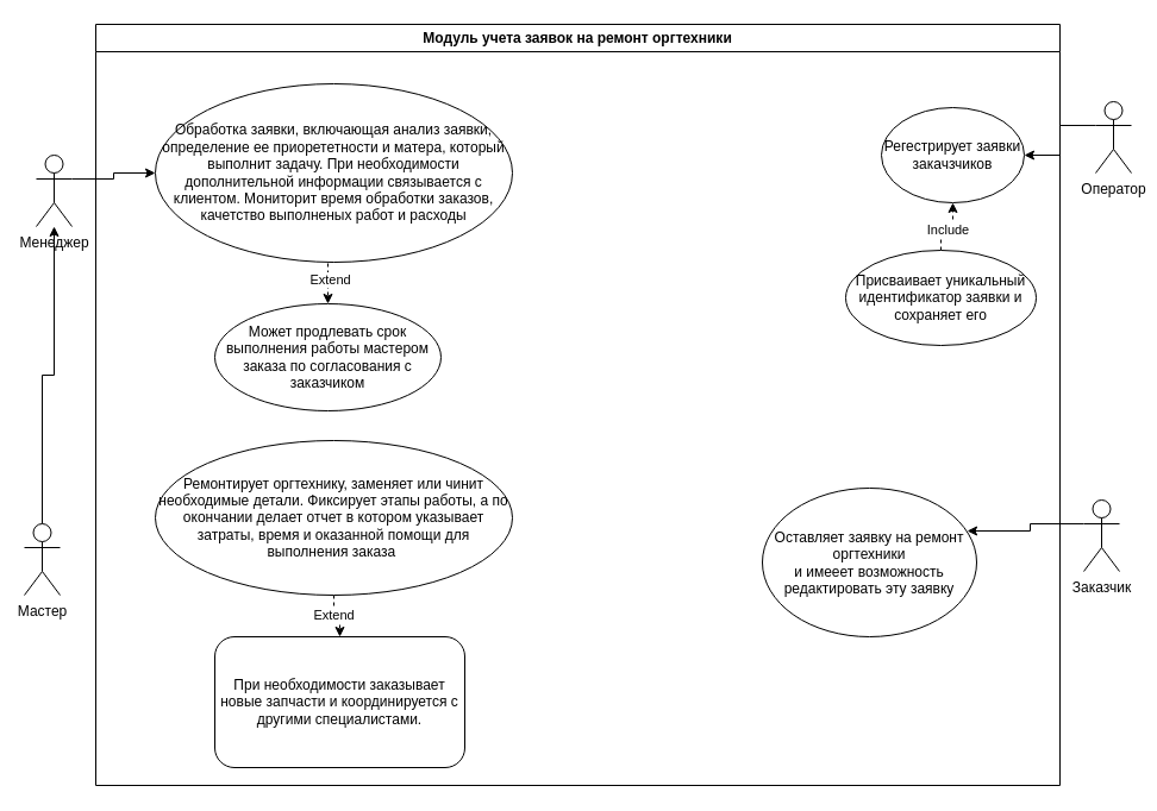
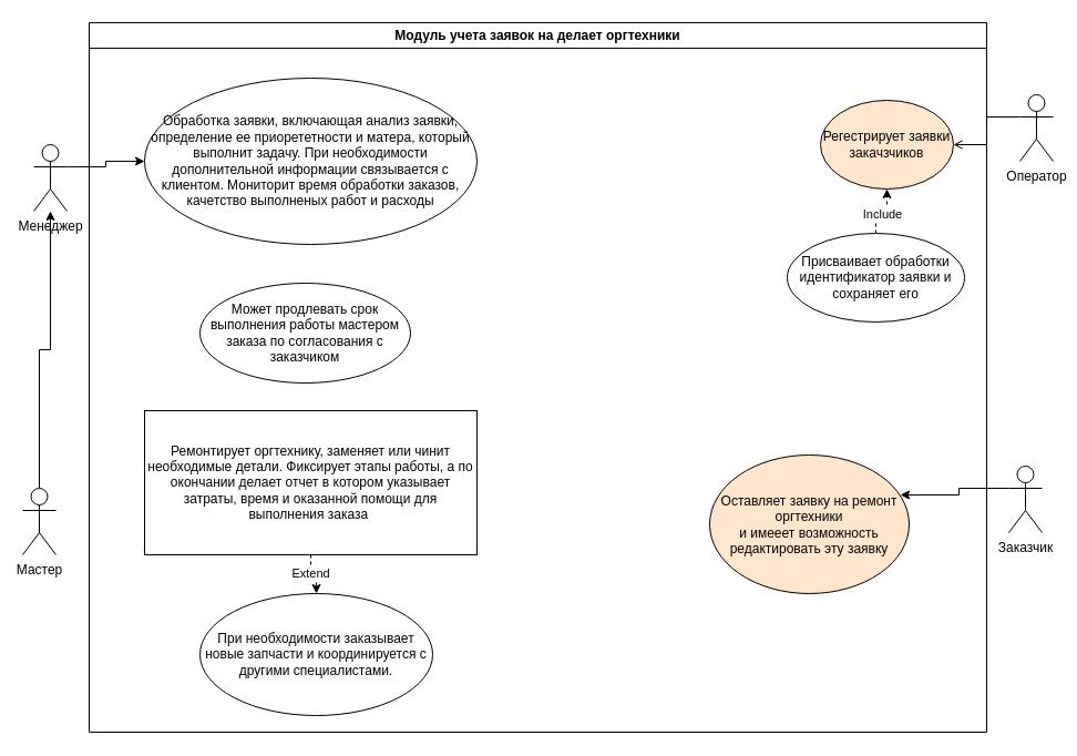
  <mxCell id="0" />
  <mxCell id="1" parent="0" />
- <mxCell id="2" value="Модуль учета заявок на ремонт оргтехники" style="swimlane;whiteSpace=wrap;html=1;" parent="1" vertex="1"><mxGeometry x="80" y="20" width="810" height="640" as="geometry" /></mxCell>
- <mxCell id="3" style="edgeStyle=orthogonalEdgeStyle;rounded=0;orthogonalLoop=1;jettySize=auto;html=1;exitX=0.5;exitY=1;exitDx=0;exitDy=0;entryX=0.5;entryY=0;entryDx=0;entryDy=0;dashed=1;" parent="2" source="5" target="15" edge="1"><mxGeometry relative="1" as="geometry" /></mxCell>
- <mxCell id="4" value="Extend" style="edgeLabel;html=1;align=center;verticalAlign=middle;resizable=0;points=[];" parent="3" vertex="1" connectable="0"><mxGeometry x="-0.05" y="1" relative="1" as="geometry"><mxPoint as="offset" /></mxGeometry></mxCell>
+ <mxCell id="2" value="Модуль учета заявок на делает оргтехники" style="swimlane;whiteSpace=wrap;html=1;" parent="1" vertex="1"><mxGeometry x="80" y="20" width="810" height="640" as="geometry" /></mxCell>
  <mxCell id="5" value="Обработка заявки, включающая анализ заявки, определение ее приорететности и матера, который выполнит задачу. При необходимости дополнительной информации связывается с клиентом. Мониторит время обработки заказов, качетство выполненых работ и расходы" style="ellipse;whiteSpace=wrap;html=1;" parent="2" vertex="1"><mxGeometry x="50" y="50" width="300" height="150" as="geometry" /></mxCell>
- <mxCell id="6" value="Оставляет заявку на ремонт оргтехники&lt;div&gt;и имееет возможность редактировать эту заявку&lt;/div&gt;" style="ellipse;whiteSpace=wrap;html=1;" parent="2" vertex="1"><mxGeometry x="560" y="390" width="180" height="125" as="geometry" /></mxCell>
- <mxCell id="7" value="Регестрирует заявки закачзчиков" style="ellipse;whiteSpace=wrap;html=1;" parent="2" vertex="1"><mxGeometry x="660" y="70" width="120" height="80" as="geometry" /></mxCell>
+ <mxCell id="6" value="Оставляет заявку на ремонт оргтехники&lt;div&gt;и имееет возможность редактировать эту заявку&lt;/div&gt;" style="ellipse;whiteSpace=wrap;html=1;fillColor=#ffe6cc;" parent="2" vertex="1"><mxGeometry x="560" y="390" width="180" height="125" as="geometry" /></mxCell>
+ <mxCell id="7" value="Регестрирует заявки закачзчиков" style="ellipse;whiteSpace=wrap;html=1;fillColor=#ffe6cc;" parent="2" vertex="1"><mxGeometry x="660" y="70" width="120" height="80" as="geometry" /></mxCell>
  <mxCell id="8" style="edgeStyle=orthogonalEdgeStyle;rounded=0;orthogonalLoop=1;jettySize=auto;html=1;exitX=0.5;exitY=0;exitDx=0;exitDy=0;dashed=1;" parent="2" source="10" target="7" edge="1"><mxGeometry relative="1" as="geometry" /></mxCell>
  <mxCell id="9" value="Include" style="edgeLabel;html=1;align=center;verticalAlign=middle;resizable=0;points=[];" parent="8" vertex="1" connectable="0"><mxGeometry y="-2" relative="1" as="geometry"><mxPoint as="offset" /></mxGeometry></mxCell>
- <mxCell id="10" value="Присваивает уникальный идентификатор заявки и сохраняет его" style="ellipse;whiteSpace=wrap;html=1;" parent="2" vertex="1"><mxGeometry x="630" y="190" width="160" height="80" as="geometry" /></mxCell>
+ <mxCell id="10" value="Присваивает обработки идентификатор заявки и сохраняет его" style="ellipse;whiteSpace=wrap;html=1;" parent="2" vertex="1"><mxGeometry x="630" y="190" width="160" height="80" as="geometry" /></mxCell>
  <mxCell id="11" style="edgeStyle=orthogonalEdgeStyle;rounded=0;orthogonalLoop=1;jettySize=auto;html=1;entryX=0.5;entryY=0;entryDx=0;entryDy=0;dashed=1;" parent="2" source="14" target="16" edge="1"><mxGeometry relative="1" as="geometry" /></mxCell>
  <mxCell id="12" value="Text" style="edgeLabel;html=1;align=center;verticalAlign=middle;resizable=0;points=[];" parent="11" vertex="1" connectable="0"><mxGeometry x="0.2" y="4" relative="1" as="geometry"><mxPoint as="offset" /></mxGeometry></mxCell>
  <mxCell id="13" value="Extend" style="edgeLabel;html=1;align=center;verticalAlign=middle;resizable=0;points=[];" parent="11" vertex="1" connectable="0"><mxGeometry x="-0.2" y="-1" relative="1" as="geometry"><mxPoint as="offset" /></mxGeometry></mxCell>
- <mxCell id="14" value="Ремонтирует оргтехнику, заменяет или чинит необходимые детали. Фиксирует этапы работы, а по окончании делает отчет в котором указывает затраты, время и оказанной помощи для выполнения заказа&amp;nbsp;" style="ellipse;whiteSpace=wrap;html=1;" parent="2" vertex="1"><mxGeometry x="50" y="350" width="300" height="130" as="geometry" /></mxCell>
+ <mxCell id="14" value="Ремонтирует оргтехнику, заменяет или чинит необходимые детали. Фиксирует этапы работы, а по окончании делает отчет в котором указывает затраты, время и оказанной помощи для выполнения заказа&amp;nbsp;" style="whiteSpace=wrap;html=1;rounded=0;" parent="2" vertex="1"><mxGeometry x="50" y="350" width="300" height="130" as="geometry" /></mxCell>
  <mxCell id="15" value="Может продлевать срок выполнения работы мастером заказа по согласования с заказчиком" style="ellipse;whiteSpace=wrap;html=1;" parent="2" vertex="1"><mxGeometry x="100" y="235" width="190" height="90" as="geometry" /></mxCell>
- <mxCell id="16" value="При необходимости заказывает новые запчасти и координируется с другими специалистами." style="whiteSpace=wrap;html=1;rounded=1;" parent="2" vertex="1"><mxGeometry x="100" y="515" width="210" height="110" as="geometry" /></mxCell>
+ <mxCell id="16" value="При необходимости заказывает новые запчасти и координируется с другими специалистами." style="ellipse;whiteSpace=wrap;html=1;" parent="2" vertex="1"><mxGeometry x="100" y="515" width="210" height="110" as="geometry" /></mxCell>
  <mxCell id="17" style="edgeStyle=orthogonalEdgeStyle;rounded=0;orthogonalLoop=1;jettySize=auto;html=1;exitX=1;exitY=0.333;exitDx=0;exitDy=0;exitPerimeter=0;entryX=0;entryY=0.5;entryDx=0;entryDy=0;" parent="1" source="18" target="5" edge="1"><mxGeometry relative="1" as="geometry" /></mxCell>
  <mxCell id="18" value="Менеджер" style="shape=umlActor;verticalLabelPosition=bottom;verticalAlign=top;html=1;outlineConnect=0;" parent="1" vertex="1"><mxGeometry x="30" y="130" width="30" height="60" as="geometry" /></mxCell>
  <mxCell id="19" value="" style="edgeStyle=orthogonalEdgeStyle;rounded=0;orthogonalLoop=1;jettySize=auto;html=1;" parent="1" source="20" target="18" edge="1"><mxGeometry relative="1" as="geometry" /></mxCell>
  <mxCell id="20" value="Мастер" style="shape=umlActor;verticalLabelPosition=bottom;verticalAlign=top;html=1;outlineConnect=0;" parent="1" vertex="1"><mxGeometry x="20" y="440" width="30" height="60" as="geometry" /></mxCell>
- <mxCell id="21" style="edgeStyle=orthogonalEdgeStyle;rounded=0;orthogonalLoop=1;jettySize=auto;html=1;exitX=0;exitY=0.333;exitDx=0;exitDy=0;exitPerimeter=0;" parent="1" source="22" target="7" edge="1"><mxGeometry relative="1" as="geometry" /></mxCell>
+ <mxCell id="21" style="edgeStyle=orthogonalEdgeStyle;rounded=0;orthogonalLoop=1;jettySize=auto;html=1;exitX=0;exitY=0.333;exitDx=0;exitDy=0;exitPerimeter=0;endArrow=open;" parent="1" source="22" target="7" edge="1"><mxGeometry relative="1" as="geometry" /></mxCell>
  <mxCell id="22" value="Оператор" style="shape=umlActor;verticalLabelPosition=bottom;verticalAlign=top;html=1;outlineConnect=0;" parent="1" vertex="1"><mxGeometry x="920" y="85" width="30" height="60" as="geometry" /></mxCell>
  <mxCell id="23" value="Заказчик" style="shape=umlActor;verticalLabelPosition=bottom;verticalAlign=top;html=1;outlineConnect=0;" parent="1" vertex="1"><mxGeometry x="910" y="420" width="30" height="60" as="geometry" /></mxCell>
  <mxCell id="24" style="edgeStyle=orthogonalEdgeStyle;rounded=0;orthogonalLoop=1;jettySize=auto;html=1;exitX=0;exitY=0.333;exitDx=0;exitDy=0;exitPerimeter=0;entryX=0.956;entryY=0.288;entryDx=0;entryDy=0;entryPerimeter=0;" parent="1" source="23" target="6" edge="1"><mxGeometry relative="1" as="geometry" /></mxCell>
